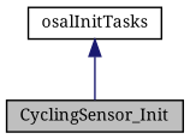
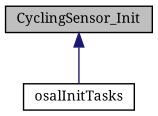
  digraph {
    rankdir=TB
    fontname="Noto Serif"
    node [color=black fontname="Noto Serif" fontsize=10 shape=record style=filled]
    n1 [fillcolor=grey75 fontcolor=black height=0.2 label=CyclingSensor_Init width=0.4]
    n2 [fillcolor=white height=0.2 label=osalInitTasks width=0.4]
-   n2 -> n1 [color=midnightblue dir=back fontname="Noto Serif" fontsize=10 labelfontname=Helvetica labelfontsize=10 style=solid]
+   n1 -> n2 [color=midnightblue dir=back fontname="Noto Serif" fontsize=10 labelfontname=Helvetica labelfontsize=10 style=solid]
  }
